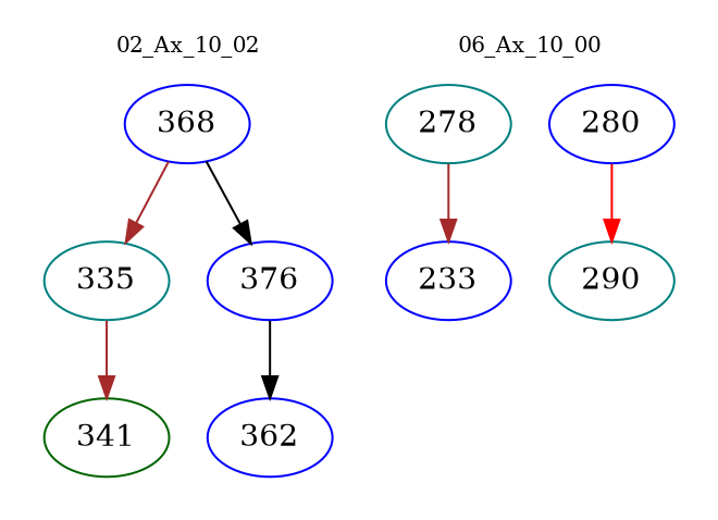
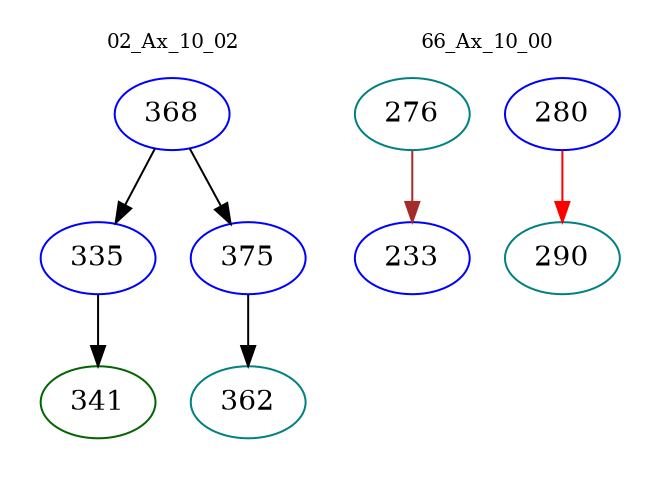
  digraph {
    node [color=blue]
    edge [color=black]
    n1 [label=368]
-   n2 [color=teal label=335]
-   n3 [label=376]
+   n2 [label=335]
+   n3 [label=375]
    n4 [color=darkgreen label=341]
-   n5 [label=362]
+   n5 [color=teal label=362]
    n6 [label=280]
-   n7 [color=teal label=278]
+   n7 [color=teal label=276]
    n8 [color=teal label=290]
    n9 [label=233]
    subgraph cluster_1 {
      color=white
      fontsize=10
      label="02_Ax_10_02"
      n1
      n2
      n3
      n4
      n5
    }
    subgraph cluster_2 {
      color=white
      fontsize=10
-     label="06_Ax_10_00"
+     label="66_Ax_10_00"
      n6
      n7
      n8
      n9
    }
-   n1 -> n2 [color=brown]
+   n1 -> n2
    n1 -> n3
-   n2 -> n4 [color=brown]
+   n2 -> n4
    n3 -> n5
    n6 -> n8 [color=red]
    n7 -> n9 [color=brown]
  }
